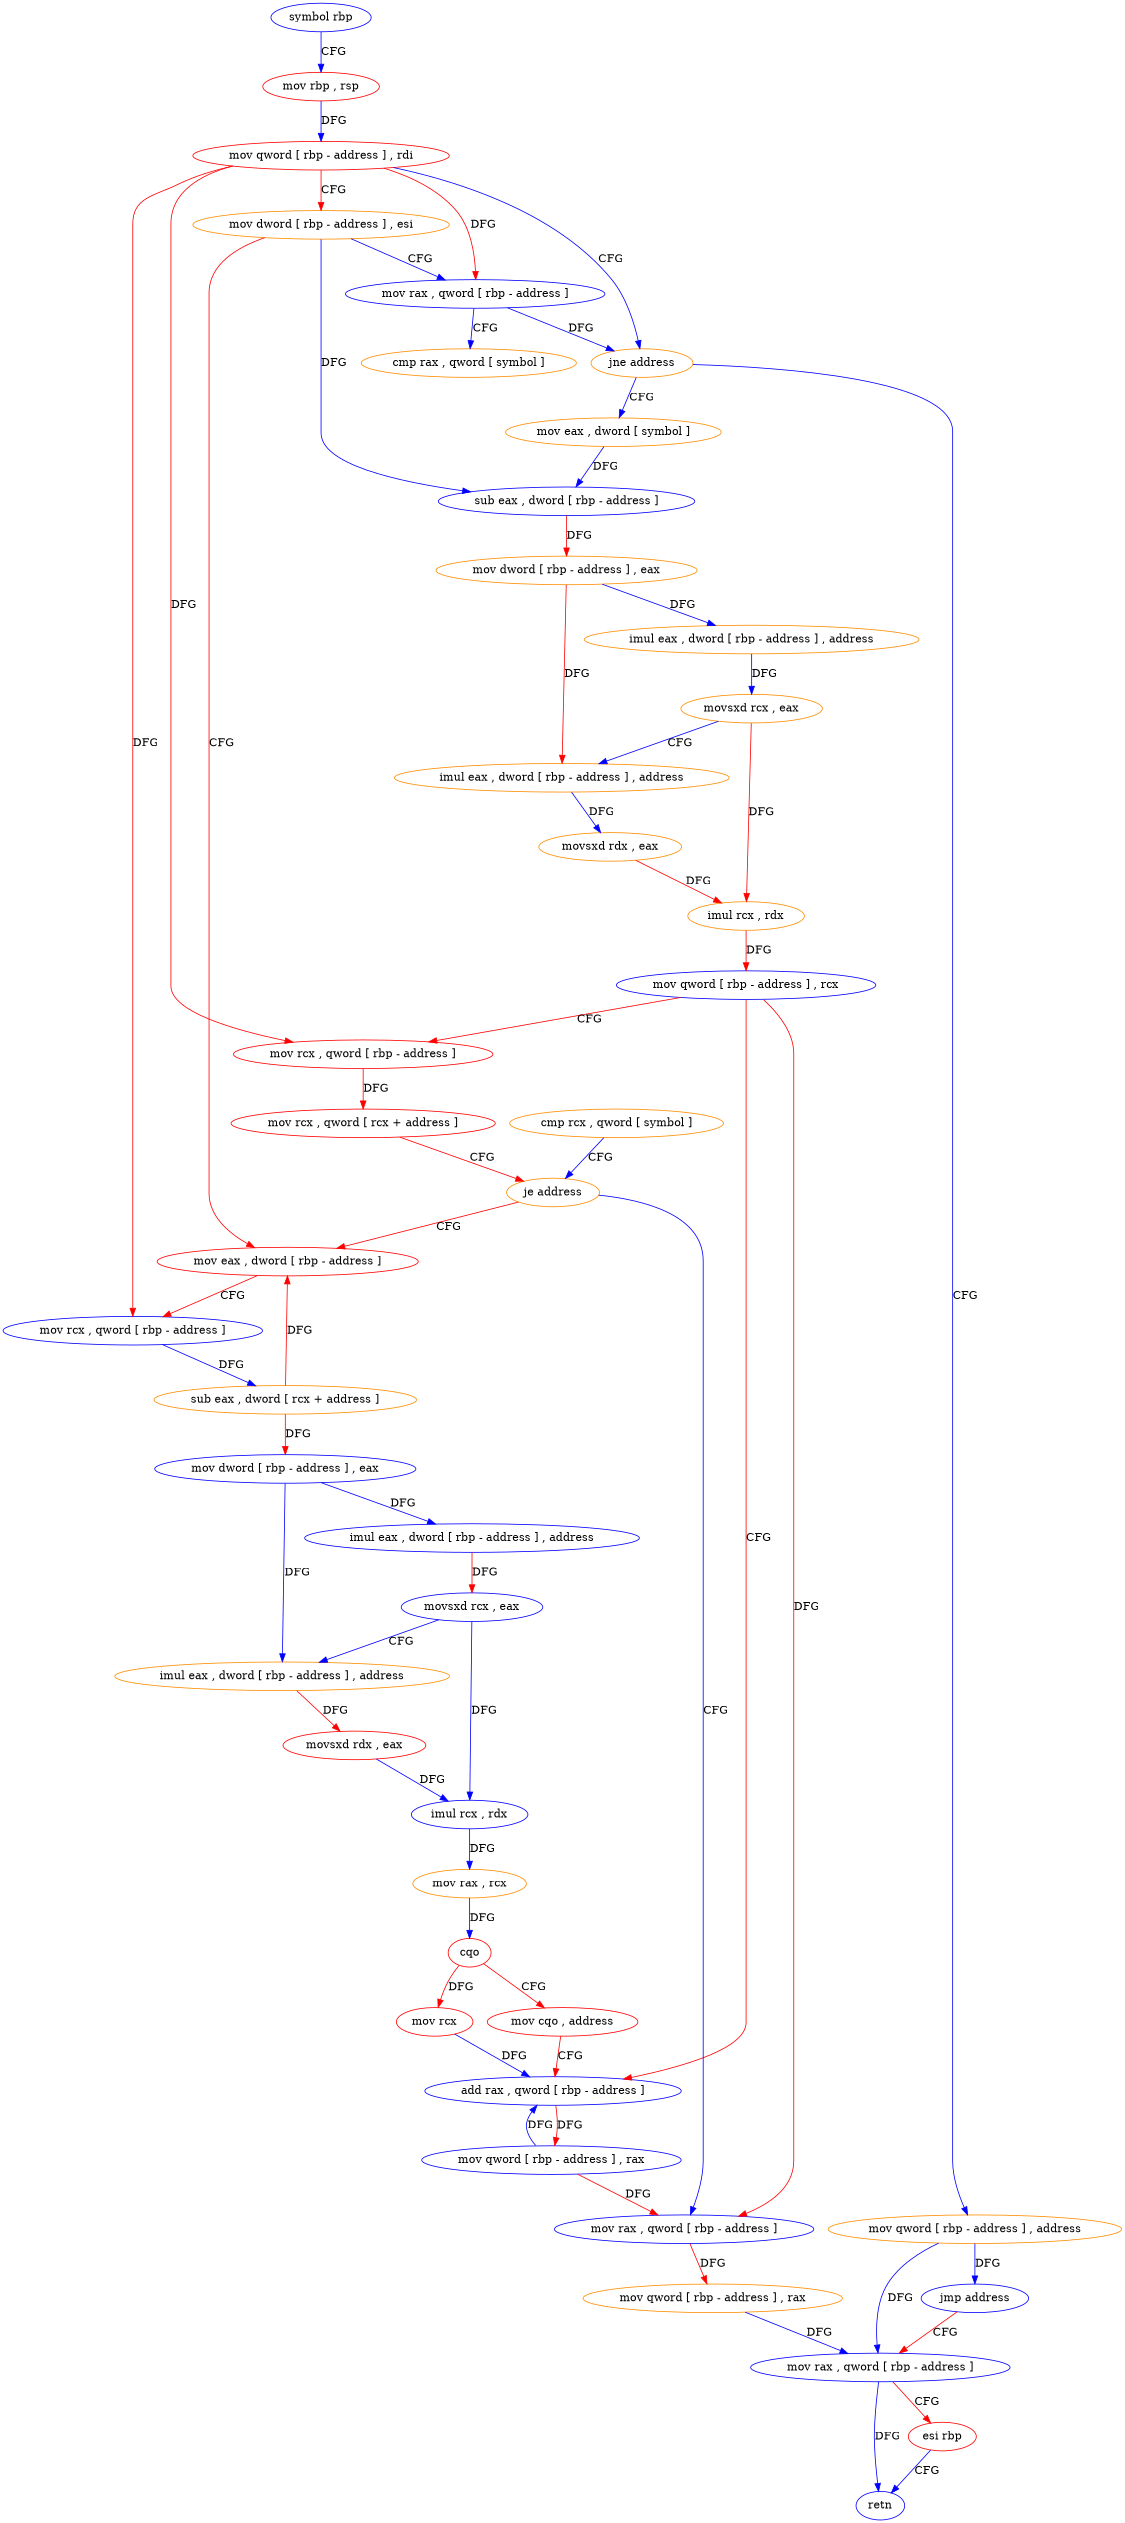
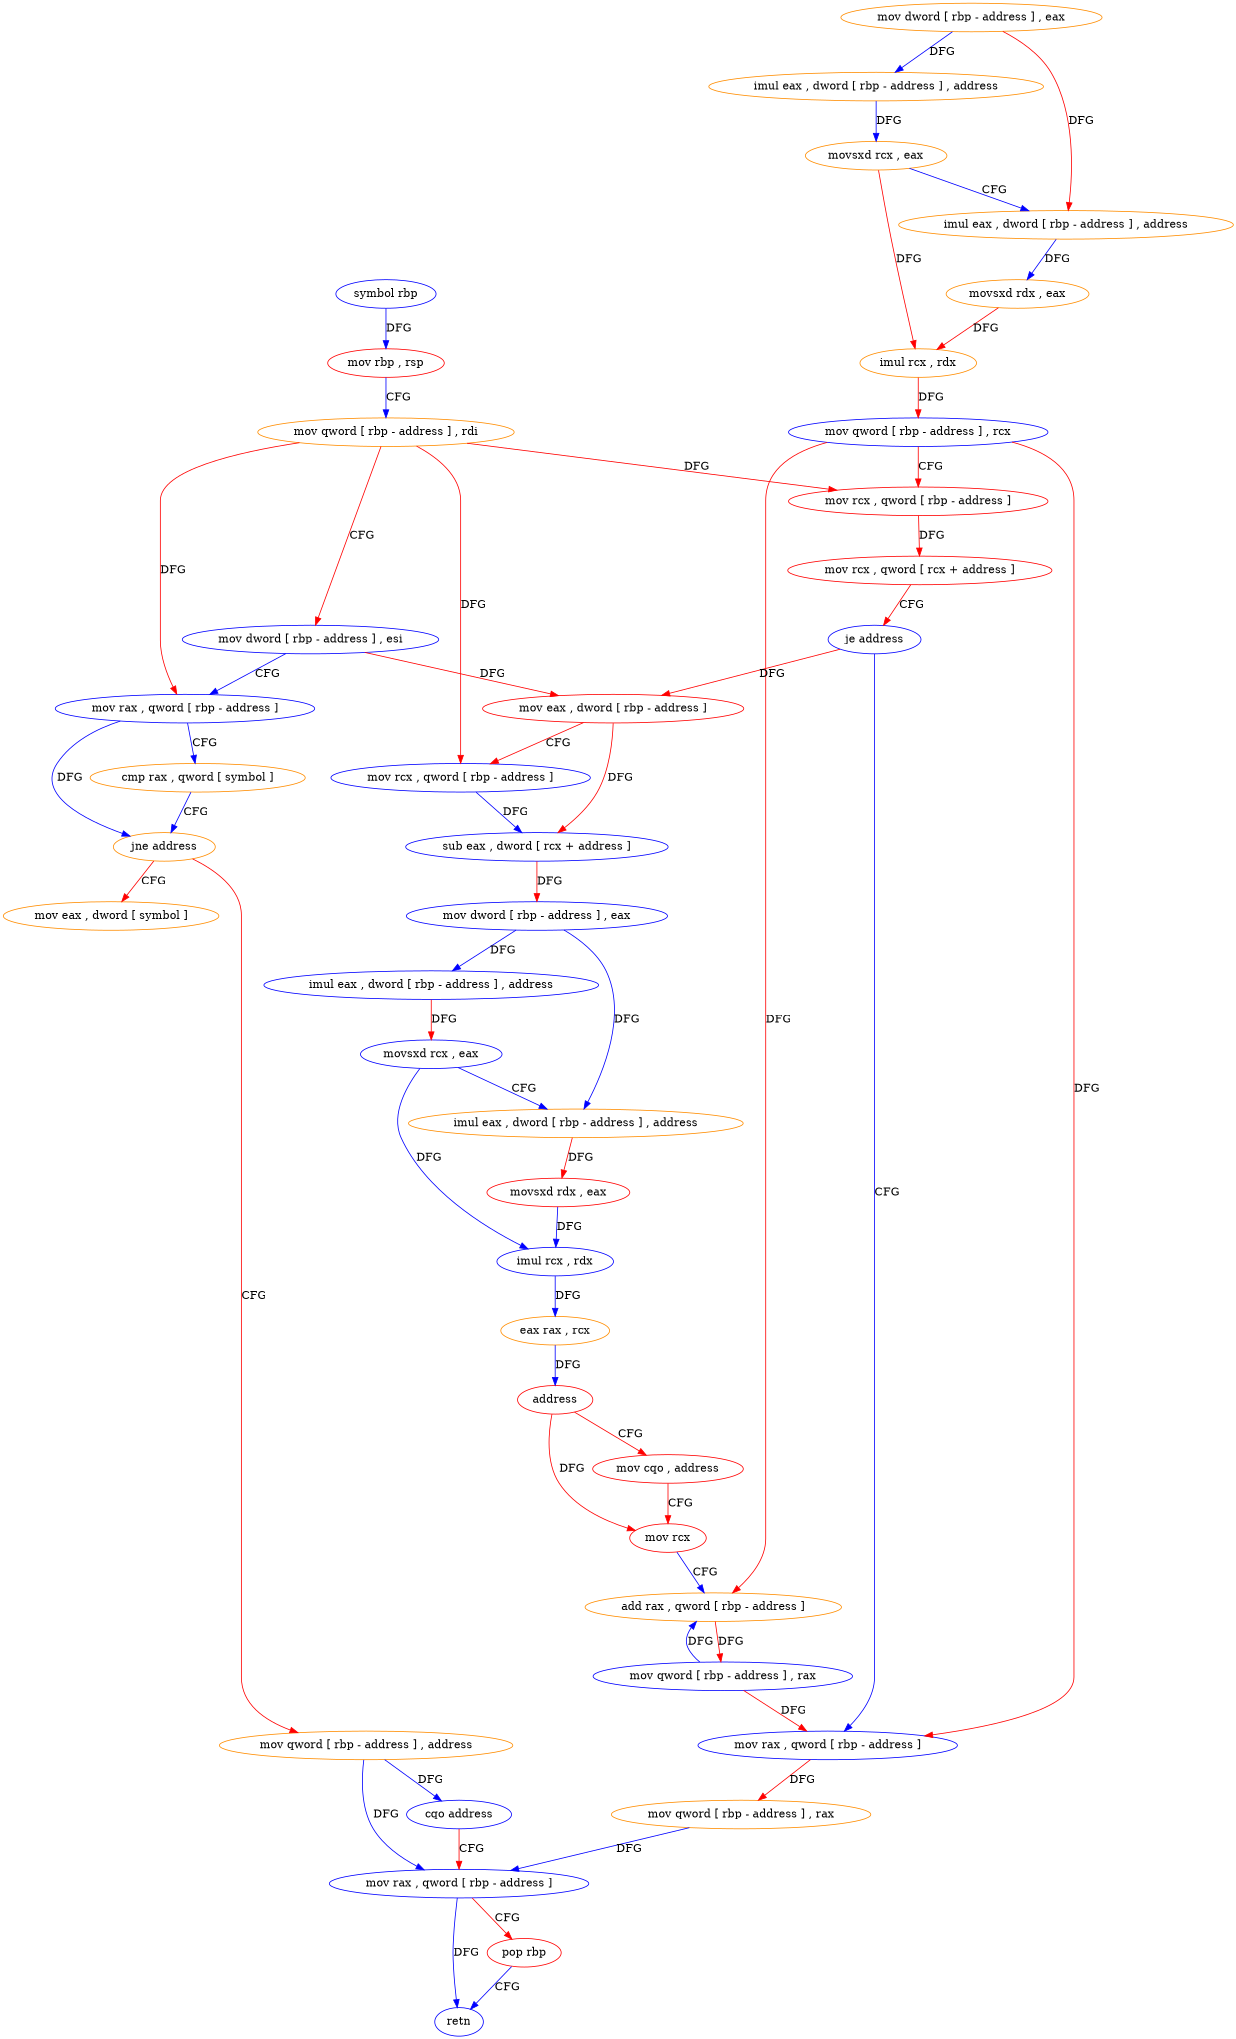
  digraph {
    node [color=blue]
    edge [color=blue]
    n1 [label="symbol rbp"]
    n2 [color=red label="mov rbp , rsp"]
-   n3 [color=red label="mov qword [ rbp - address ] , rdi"]
-   n4 [color=darkorange label="mov dword [ rbp - address ] , esi"]
+   n3 [color=darkorange label="mov qword [ rbp - address ] , rdi"]
+   n4 [label="mov dword [ rbp - address ] , esi"]
    n5 [label="mov rax , qword [ rbp - address ]"]
    n6 [color=red label="mov rcx , qword [ rbp - address ]"]
    n7 [label="mov rcx , qword [ rbp - address ]"]
-   n8 [label="sub eax , dword [ rbp - address ]"]
    n9 [color=red label="mov eax , dword [ rbp - address ]"]
    n10 [color=darkorange label="cmp rax , qword [ symbol ]"]
    n11 [color=darkorange label="jne address"]
    n12 [color=red label="mov rcx , qword [ rcx + address ]"]
-   n13 [color=darkorange label="sub eax , dword [ rcx + address ]"]
+   n13 [label="sub eax , dword [ rcx + address ]"]
    n14 [color=darkorange label="mov dword [ rbp - address ] , eax"]
    n15 [color=darkorange label="mov eax , dword [ symbol ]"]
    n16 [color=darkorange label="mov qword [ rbp - address ] , address"]
-   n17 [label="jmp address"]
+   n17 [label="cqo address"]
    n18 [label="mov rax , qword [ rbp - address ]"]
-   n19 [color=red label="esi rbp"]
+   n19 [color=red label="pop rbp"]
    n20 [label=retn]
    n21 [color=darkorange label="imul eax , dword [ rbp - address ] , address"]
    n22 [color=darkorange label="imul eax , dword [ rbp - address ] , address"]
    n23 [color=darkorange label="movsxd rcx , eax"]
    n24 [color=darkorange label="movsxd rdx , eax"]
    n25 [color=darkorange label="imul rcx , rdx"]
    n26 [label="mov qword [ rbp - address ] , rcx"]
    n27 [label="mov rax , qword [ rbp - address ]"]
-   n28 [label="add rax , qword [ rbp - address ]"]
+   n28 [color=darkorange label="add rax , qword [ rbp - address ]"]
    n29 [color=darkorange label="mov qword [ rbp - address ] , rax"]
    n30 [label="mov qword [ rbp - address ] , rax"]
-   n31 [color=darkorange label="je address"]
-   n32 [color=darkorange label="cmp rcx , qword [ symbol ]"]
+   n31 [label="je address"]
    n33 [label="mov dword [ rbp - address ] , eax"]
    n34 [label="imul eax , dword [ rbp - address ] , address"]
    n35 [color=darkorange label="imul eax , dword [ rbp - address ] , address"]
    n36 [label="movsxd rcx , eax"]
    n37 [color=red label="movsxd rdx , eax"]
    n38 [label="imul rcx , rdx"]
-   n39 [color=darkorange label="mov rax , rcx"]
-   n40 [color=red label=cqo]
+   n39 [color=darkorange label="eax rax , rcx"]
+   n40 [color=red label=address]
    n41 [color=red label="mov cqo , address"]
    n42 [color=red label="mov rcx"]
-   n1 -> n2 [label=CFG]
-   n2 -> n3 [label=DFG]
+   n1 -> n2 [label=DFG]
+   n2 -> n3 [label=CFG]
    n3 -> n4 [color=red label=CFG]
    n3 -> n5 [color=red label=DFG]
    n3 -> n6 [color=red label=DFG]
    n3 -> n7 [color=red label=DFG]
    n4 -> n5 [label=CFG]
-   n4 -> n8 [label=DFG]
-   n4 -> n9 [color=red label=CFG]
+   n4 -> n9 [color=red label=DFG]
    n5 -> n10 [label=CFG]
    n5 -> n11 [label=DFG]
    n6 -> n12 [color=red label=DFG]
    n7 -> n13 [label=DFG]
-   n8 -> n14 [color=red label=DFG]
    n9 -> n7 [color=red label=CFG]
-   n13 -> n9 [color=red label=DFG]
-   n3 -> n11 [label=CFG]
-   n11 -> n15 [label=CFG]
-   n11 -> n16 [label=CFG]
+   n9 -> n13 [color=red label=DFG]
+   n10 -> n11 [label=CFG]
+   n11 -> n15 [color=red label=CFG]
+   n11 -> n16 [color=red label=CFG]
    n12 -> n31 [color=red label=CFG]
    n13 -> n33 [color=red label=DFG]
    n14 -> n21 [label=DFG]
    n14 -> n22 [color=red label=DFG]
-   n15 -> n8 [label=DFG]
    n16 -> n17 [label=DFG]
    n16 -> n18 [label=DFG]
    n17 -> n18 [color=red label=CFG]
    n18 -> n19 [color=red label=CFG]
    n18 -> n20 [label=DFG]
    n19 -> n20 [label=CFG]
    n21 -> n23 [label=DFG]
    n22 -> n24 [label=DFG]
    n23 -> n22 [label=CFG]
    n23 -> n25 [color=red label=DFG]
    n24 -> n25 [color=red label=DFG]
    n25 -> n26 [color=red label=DFG]
    n26 -> n6 [color=red label=CFG]
    n26 -> n27 [color=red label=DFG]
-   n26 -> n28 [color=red label=CFG]
+   n26 -> n28 [color=red label=DFG]
    n27 -> n29 [color=red label=DFG]
    n28 -> n30 [color=red label=DFG]
    n29 -> n18 [label=DFG]
    n30 -> n27 [color=red label=DFG]
    n30 -> n28 [label=DFG]
-   n31 -> n9 [color=red label=CFG]
+   n31 -> n9 [color=red label=DFG]
    n31 -> n27 [label=CFG]
-   n32 -> n31 [label=CFG]
    n33 -> n34 [label=DFG]
    n33 -> n35 [label=DFG]
    n34 -> n36 [color=red label=DFG]
    n35 -> n37 [color=red label=DFG]
    n36 -> n35 [label=CFG]
    n36 -> n38 [label=DFG]
    n37 -> n38 [label=DFG]
    n38 -> n39 [label=DFG]
    n39 -> n40 [label=DFG]
    n40 -> n41 [color=red label=CFG]
    n40 -> n42 [color=red label=DFG]
-   n41 -> n28 [color=red label=CFG]
-   n42 -> n28 [label=DFG]
+   n41 -> n42 [color=red label=CFG]
+   n42 -> n28 [label=CFG]
  }
